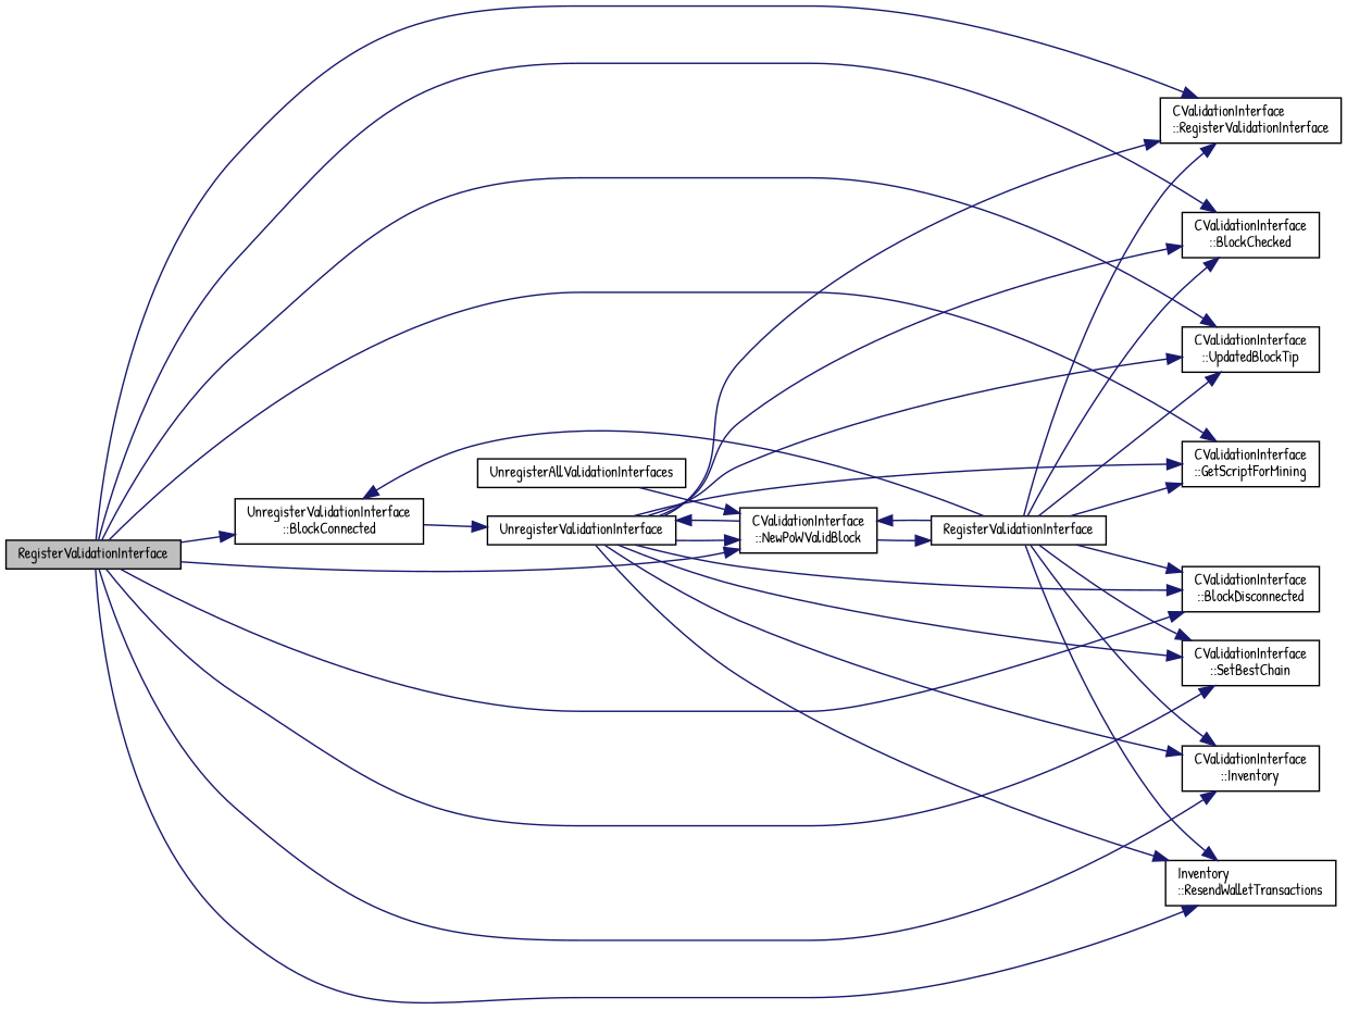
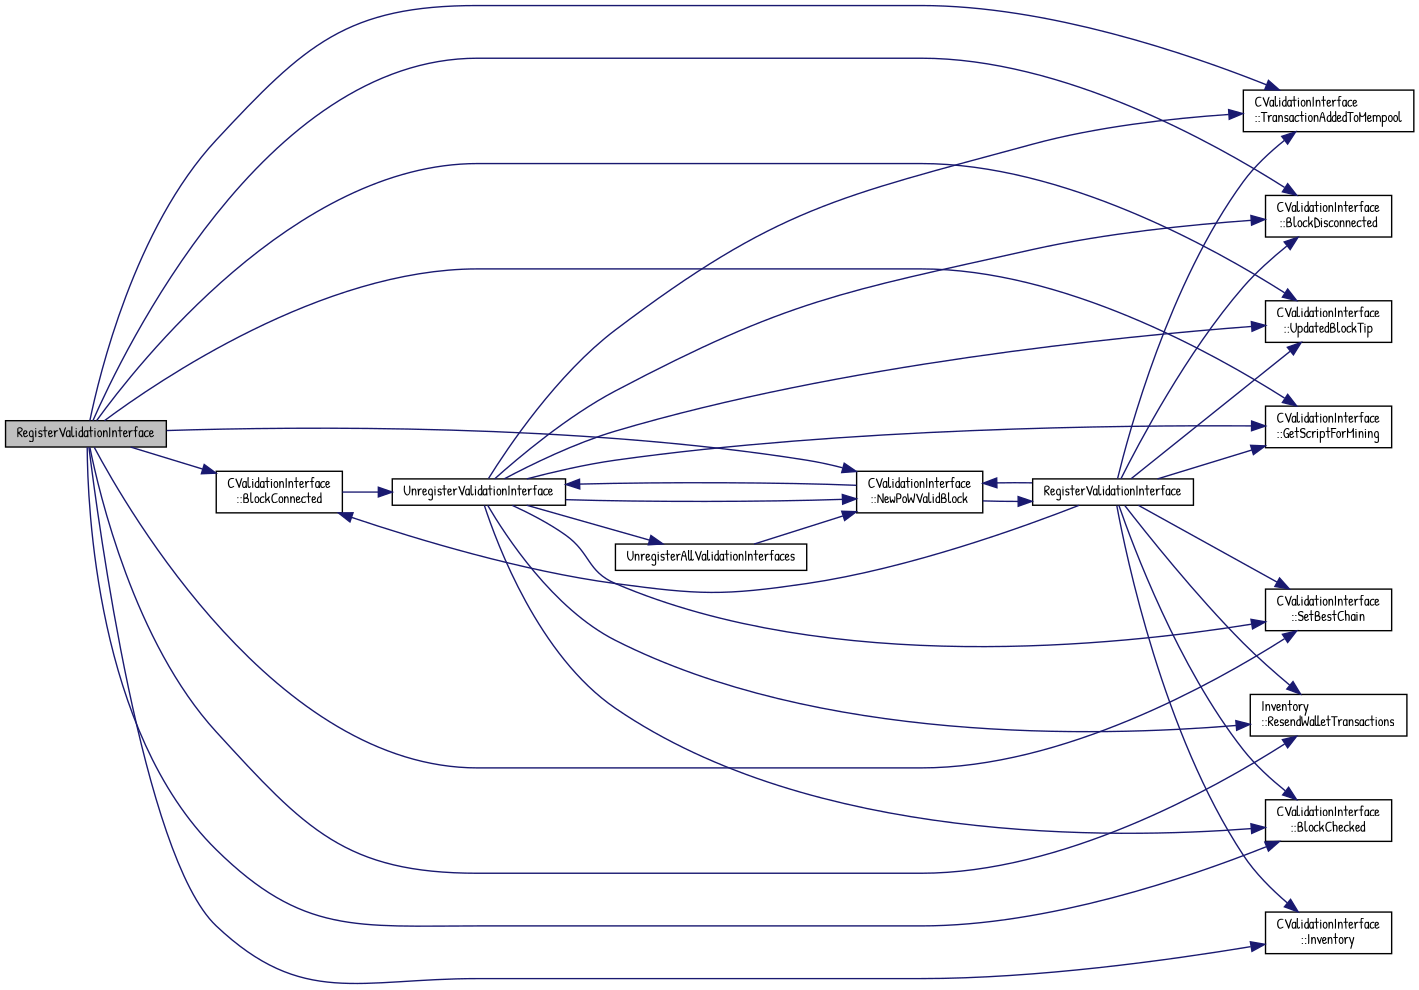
  digraph {
    fontname="Patrick Hand"
    rankdir=LR
    node [color=black fillcolor=white fontname="Patrick Hand" fontsize=10 shape=record style=filled]
    edge [color=midnightblue fontname="Patrick Hand" fontsize=10 labelfontname=Helvetica labelfontsize=10 style=solid]
    n1 [fillcolor=grey75 fontcolor=black height=0.2 label=RegisterValidationInterface width=0.4]
    n2 [height=0.2 label="CValidationInterface\l::UpdatedBlockTip" width=0.4]
-   n3 [height=0.2 label="CValidationInterface\l::RegisterValidationInterface" width=0.4]
-   n4 [height=0.2 label="UnregisterValidationInterface\l::BlockConnected" width=0.4]
+   n3 [height=0.2 label="CValidationInterface\l::TransactionAddedToMempool" width=0.4]
+   n4 [height=0.2 label="CValidationInterface\l::BlockConnected" width=0.4]
    n5 [height=0.2 label="CValidationInterface\l::BlockDisconnected" width=0.4]
    n6 [height=0.2 label="CValidationInterface\l::SetBestChain" width=0.4]
    n7 [height=0.2 label="CValidationInterface\l::Inventory" width=0.4]
    n8 [height=0.2 label="Inventory\l::ResendWalletTransactions" width=0.4]
    n9 [height=0.2 label="CValidationInterface\l::BlockChecked" width=0.4]
    n10 [height=0.2 label="CValidationInterface\l::GetScriptForMining" width=0.4]
    n11 [height=0.2 label="CValidationInterface\l::NewPoWValidBlock" width=0.4]
    n12 [height=0.2 label=UnregisterValidationInterface width=0.4]
    n13 [height=0.2 label=RegisterValidationInterface width=0.4]
    n14 [height=0.2 label=UnregisterAllValidationInterfaces width=0.4]
    n1 -> n2
    n1 -> n3
    n1 -> n4
    n1 -> n5
    n1 -> n6
    n1 -> n7
    n1 -> n8
    n1 -> n9
    n1 -> n10
    n1 -> n11
    n4 -> n12
    n11 -> n12
    n11 -> n13
    n12 -> n2
    n12 -> n3
    n12 -> n5
    n12 -> n6
-   n12 -> n7
+   n12 -> n14
    n12 -> n8
    n12 -> n9
    n12 -> n10
    n12 -> n11
    n13 -> n2
    n13 -> n3
    n13 -> n4
    n13 -> n5
    n13 -> n6
    n13 -> n7
    n13 -> n8
    n13 -> n9
    n13 -> n10
    n13 -> n11
    n14 -> n11
  }
